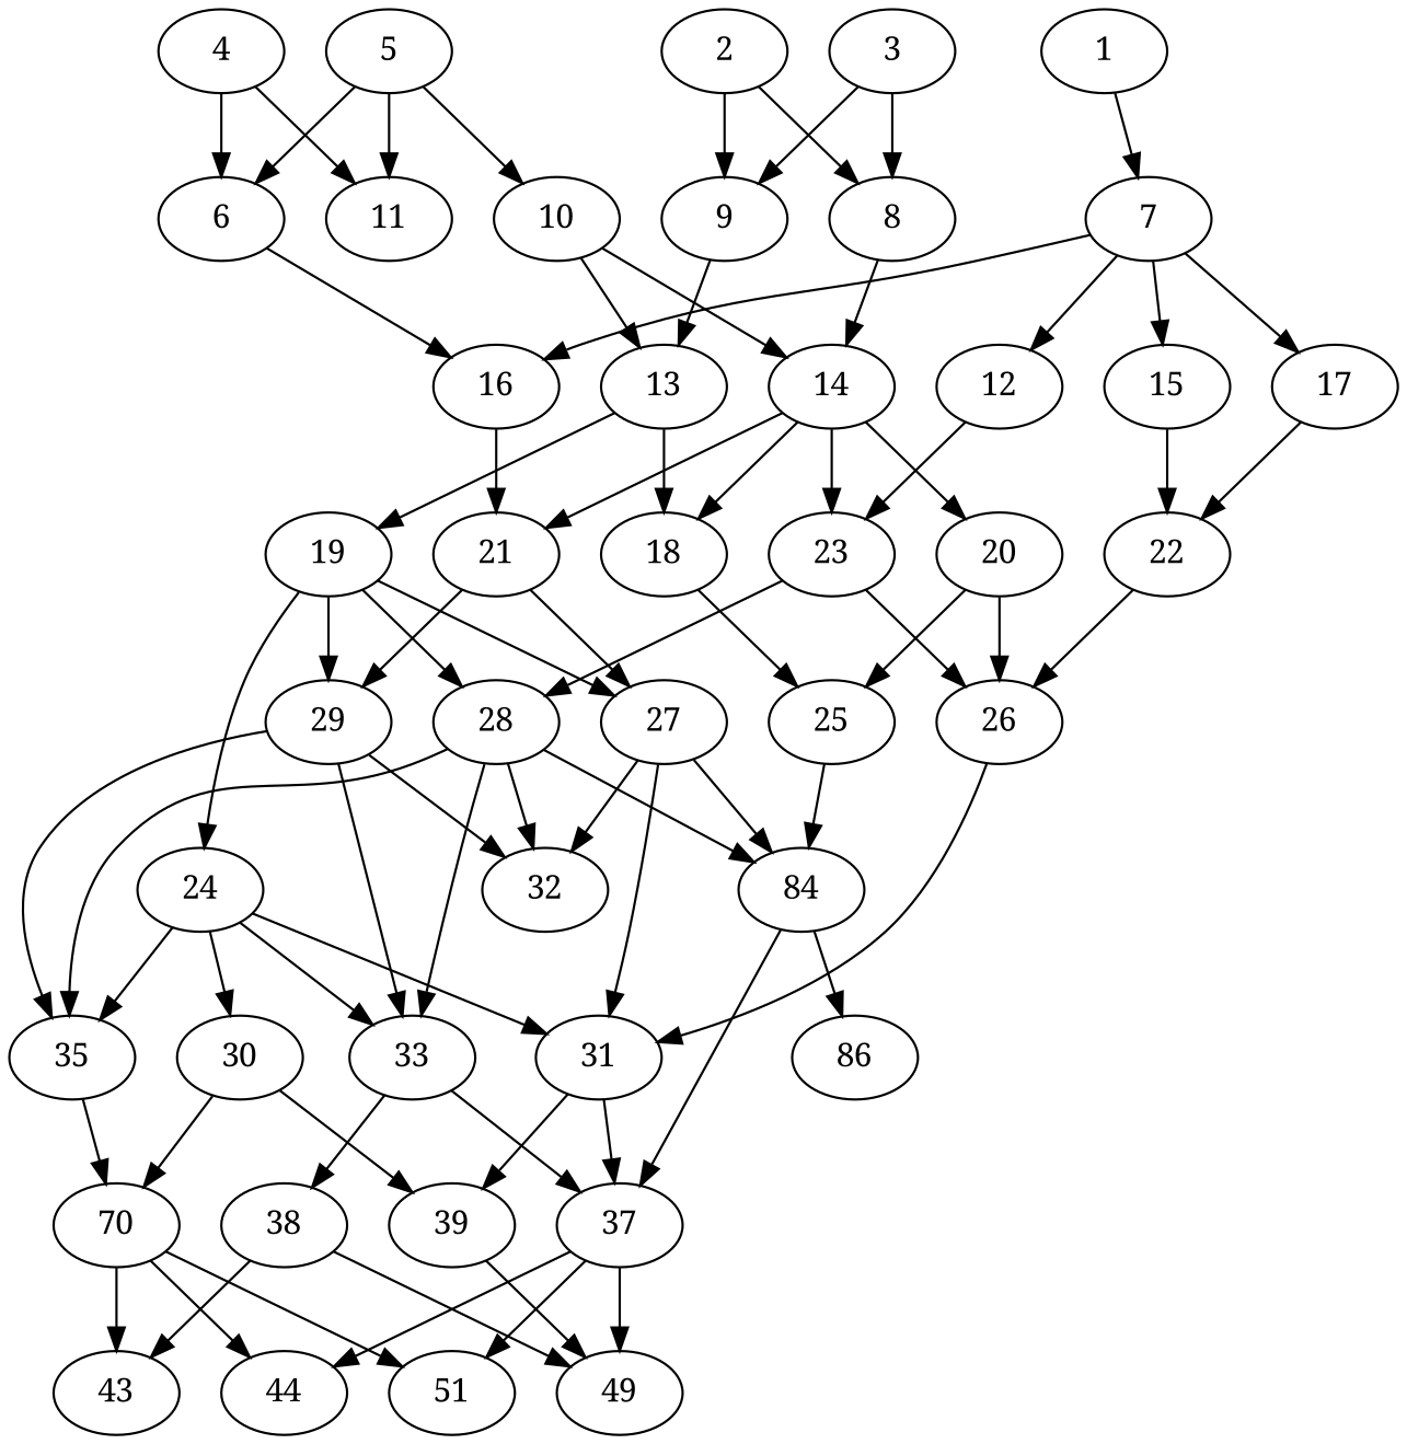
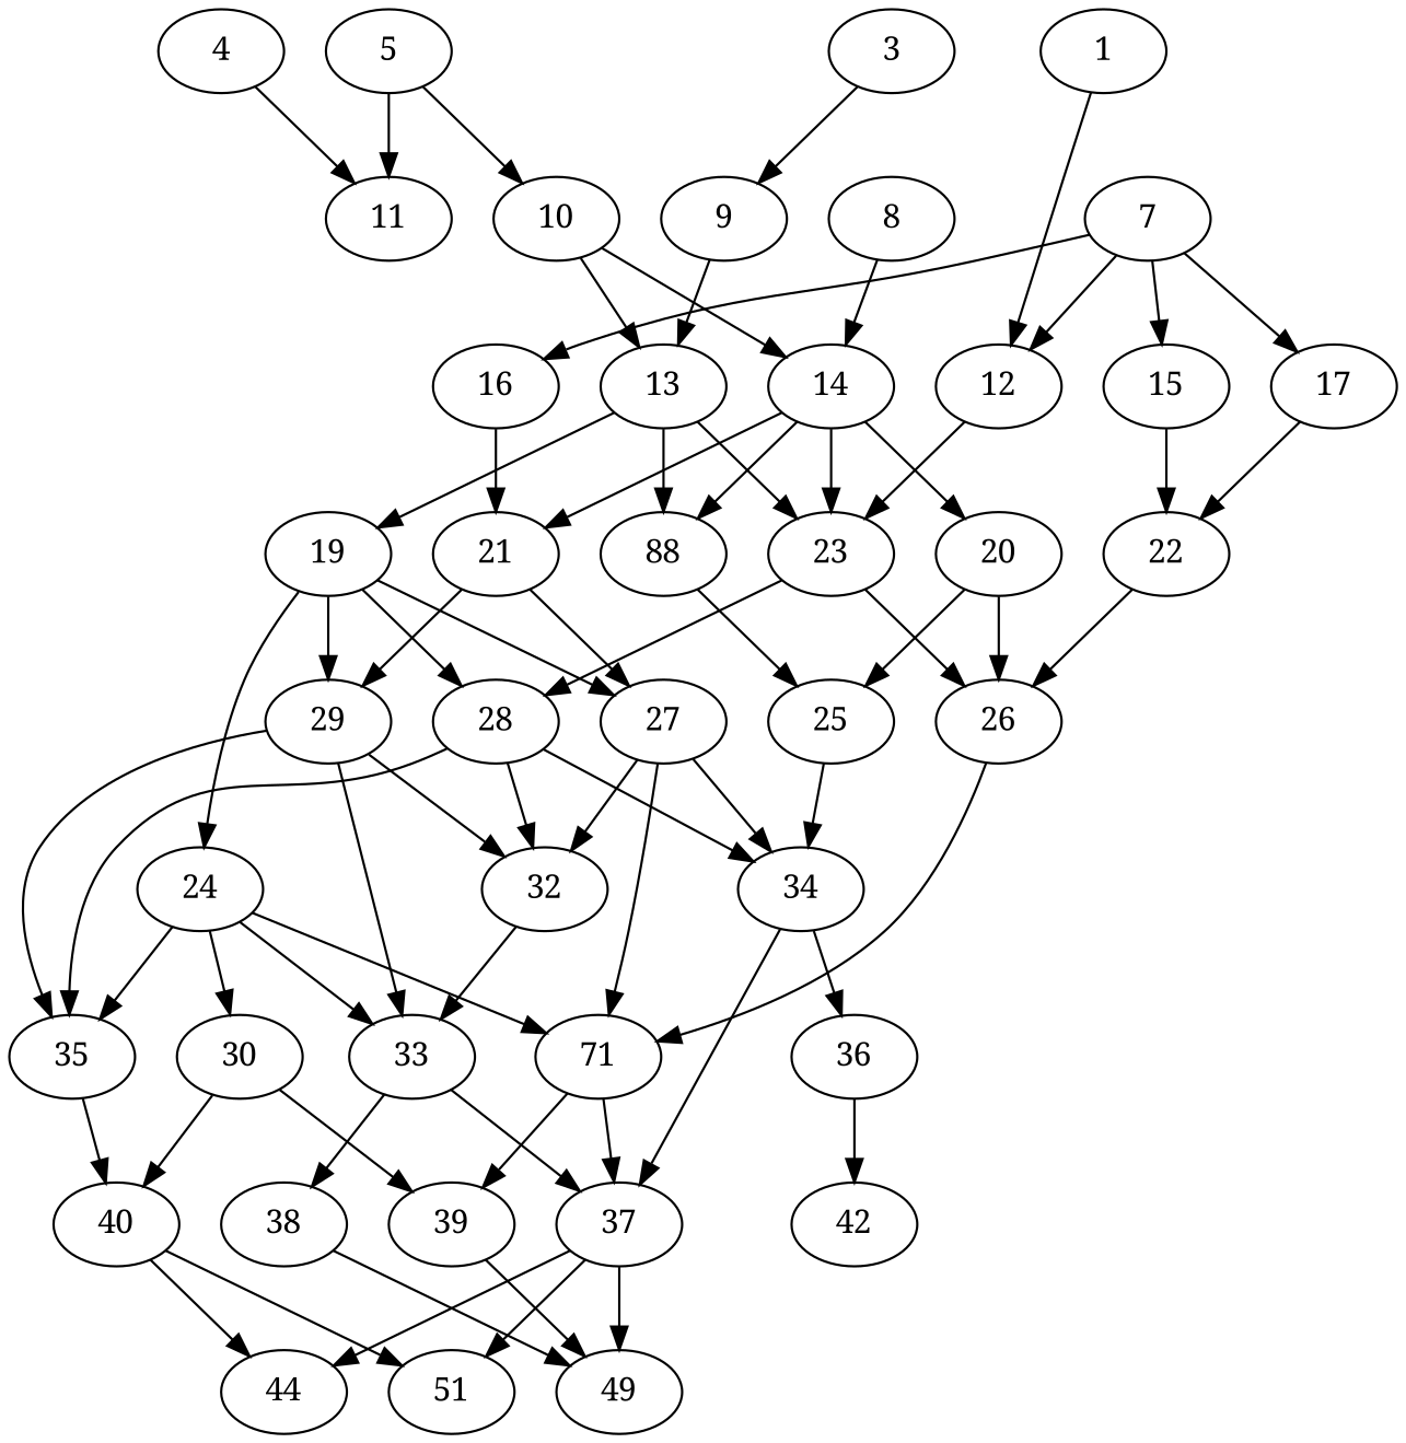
  digraph {
    fontname="Noto Serif"
    node [alpha=0.12 fontname="Noto Serif"]
    edge [fontname="Noto Serif"]
    1 [expect_size=17800192]
    7 [alpha=0.18 expect_size=28759040]
    16 [alpha=0.13 expect_size=44684288]
    12 [alpha=0.00 expect_size=45458432]
    15 [expect_size=18354176]
    17 [alpha=0.14 expect_size=21005312]
    21 [alpha=0.02 expect_size=38948864]
    23 [alpha=0.11 expect_size=28577792]
    22 [alpha=0.19 expect_size=28469248]
-   2 [alpha=0.06 expect_size=10997760]
    8 [alpha=0.05 expect_size=9146368]
    9 [alpha=0.18 expect_size=6777856]
    14 [alpha=0.07 expect_size=38281216]
    13 [alpha=0.08 expect_size=11393024]
    20 [alpha=0.08 expect_size=23972864]
-   18 [alpha=0.08 expect_size=15879168]
+   18 [alpha=0.08 expect_size=15879168 label=88]
    19 [alpha=0.20 expect_size=28658688]
    3 [alpha=0.11 expect_size=41251840]
    4 [expect_size=39091200]
-   6 [alpha=0.10 expect_size=47936512]
    11 [alpha=0.16 expect_size=16512000]
    5 [alpha=0.11 expect_size=42358784]
    10 [alpha=0.06 expect_size=39098368]
    27 [alpha=0.08 expect_size=27026432]
    29 [expect_size=31991808]
    26 [alpha=0.18 expect_size=43724800]
    25 [alpha=0.19 expect_size=14827520]
    28 [alpha=0.20 expect_size=12958720]
    24 [alpha=0.17 expect_size=46284800]
-   34 [alpha=0.14 expect_size=31432704 label=84]
+   34 [alpha=0.14 expect_size=31432704]
    33 [alpha=0.09 expect_size=6382592]
    35 [alpha=0.05 expect_size=23691264]
    32 [alpha=0.18 expect_size=9064448]
-   31 [alpha=0.10 expect_size=50654208]
+   31 [alpha=0.10 expect_size=50654208 label=71]
    30 [alpha=0.19 expect_size=31026176]
    37 [alpha=0.06 expect_size=16693248]
-   36 [expect_size=20276224 label=86]
+   36 [expect_size=20276224]
    39 [alpha=0.13 expect_size=36296704]
-   40 [alpha=0.09 expect_size=17735680 label=70]
+   40 [alpha=0.09 expect_size=17735680]
    38 [alpha=0.05 expect_size=36460544]
    n41 [alpha=0.10 expect_size=43259904 label=49]
    n42 [alpha=0.20 expect_size=14633984 label=51]
    44 [alpha=0.18 expect_size=9387008]
-   43 [alpha=0.11 expect_size=34462720]
-   1 -> 7
+   42 [alpha=0.00 expect_size=38260736]
+   1 -> 12
    7 -> 16
    7 -> 12
    7 -> 15
    7 -> 17
    16 -> 21
    12 -> 23
    15 -> 22
    17 -> 22
    21 -> 27
    21 -> 29
    23 -> 26
    23 -> 28
    22 -> 26
-   2 -> 8
-   2 -> 9
    8 -> 14
    9 -> 13
    14 -> 21
    14 -> 23
    14 -> 20
    14 -> 18
+   13 -> 23
    13 -> 18
    13 -> 19
    20 -> 26
    20 -> 25
    18 -> 25
    19 -> 27
    19 -> 29
    19 -> 28
    19 -> 24
-   3 -> 8
    3 -> 9
-   4 -> 6
    4 -> 11
-   6 -> 16
-   5 -> 6
    5 -> 11
    5 -> 10
    10 -> 14
    10 -> 13
    27 -> 34
    27 -> 32
    27 -> 31
    29 -> 33
    29 -> 35
    29 -> 32
    26 -> 31
    25 -> 34
    28 -> 34
-   28 -> 33
+   32 -> 33
    28 -> 35
    28 -> 32
    24 -> 33
    24 -> 35
    24 -> 31
    24 -> 30
    34 -> 37
    34 -> 36
    33 -> 37
    33 -> 38
    35 -> 40
    31 -> 37
    31 -> 39
    30 -> 39
    30 -> 40
    37 -> n41
    37 -> n42
    37 -> 44
+   36 -> 42
    39 -> n41
    40 -> n42
    40 -> 44
-   40 -> 43
    38 -> n41
-   38 -> 43
  }
